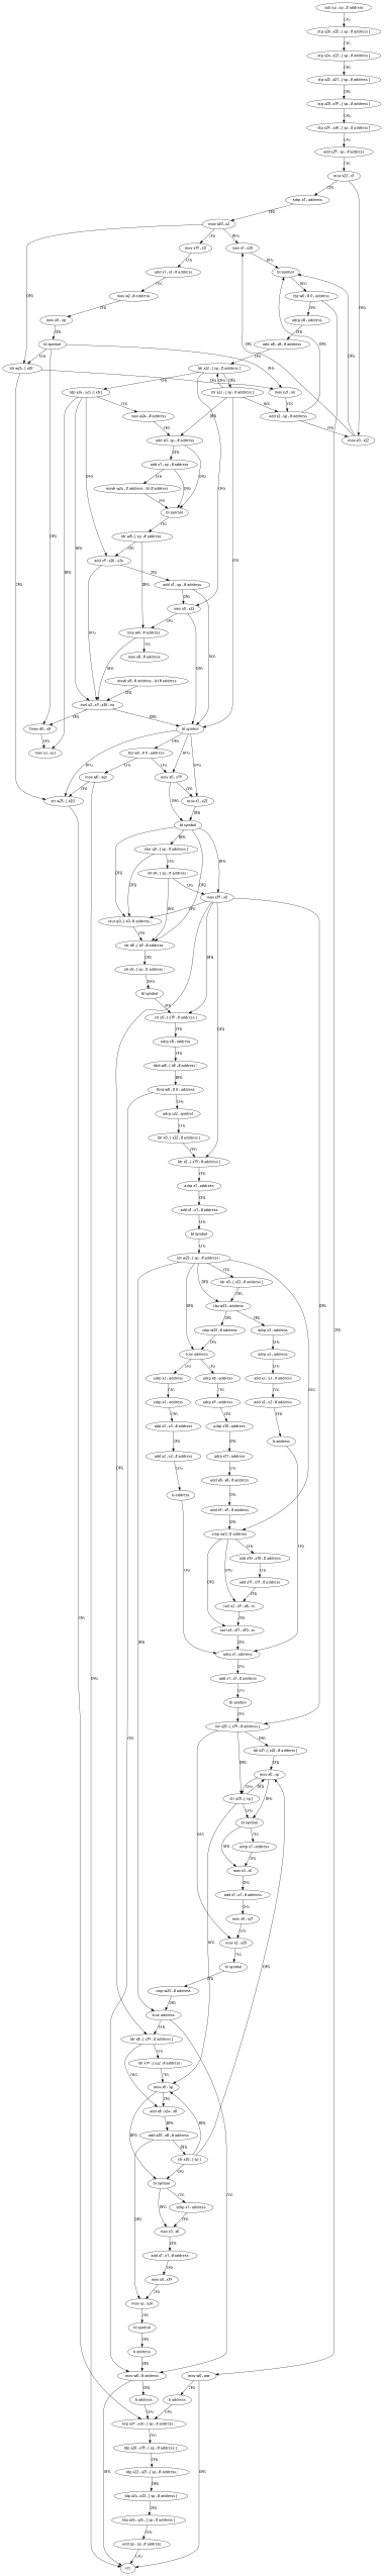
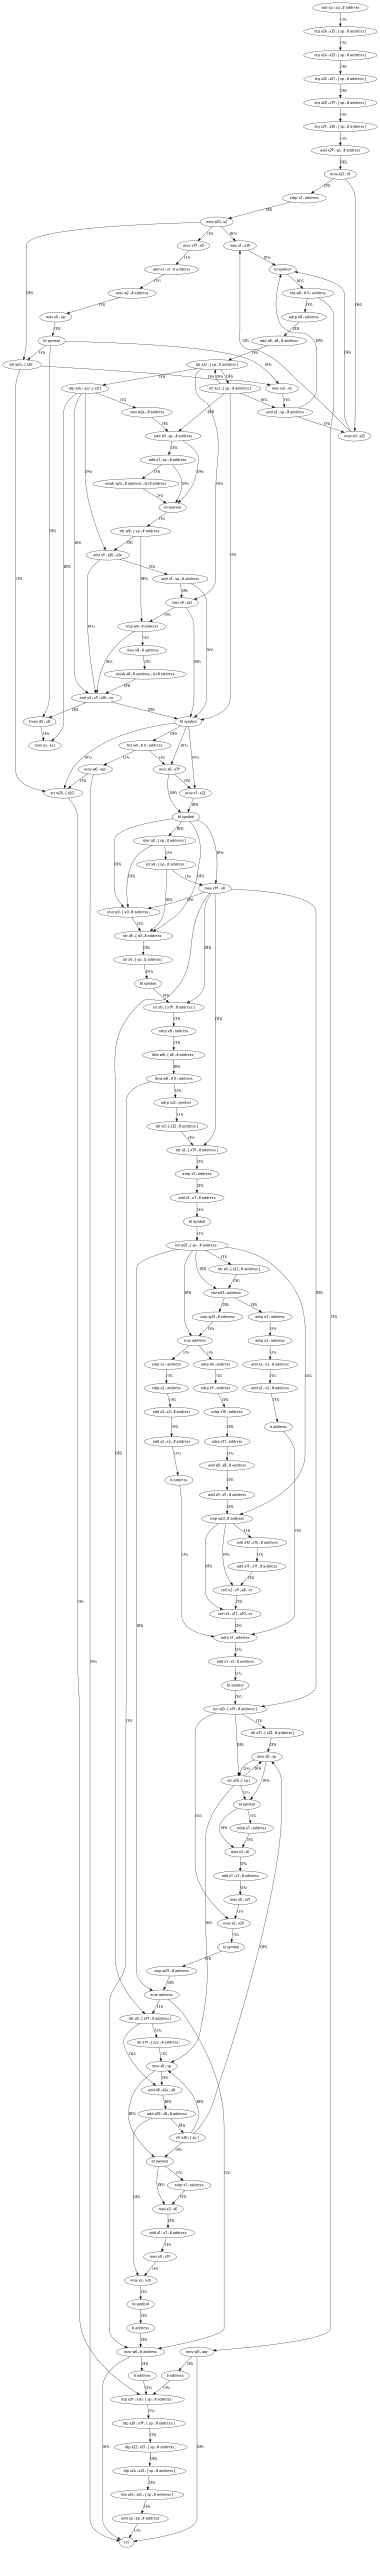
  digraph {
    fontname="Fira Sans"
    node [fontname="Fira Sans"]
    edge [fontname="Fira Sans"]
    n1 [label="sub sp , sp , # address"]
    n2 [label="stp x26 , x25 , [ sp , # address ]"]
    n3 [label="stp x24 , x23 , [ sp , # address ]"]
    n4 [label="stp x22 , x21 , [ sp , # address ]"]
    n5 [label="stp x20 , x19 , [ sp , # address ]"]
    n6 [label="stp x29 , x30 , [ sp , # address ]"]
    n7 [label="add x29 , sp , # address"]
    n8 [label="mov x22 , x1"]
    n9 [label="adrp x1 , address"]
    n10 [label="mov x0 , x22"]
    n11 [label="mov x20 , x2"]
    n12 [label="mov x1 , x20"]
    n13 [label="bl symbol"]
    n14 [label="mov x19 , x0"]
    n15 [label="ldr w25 , [ x20 ]"]
    n16 [label="add x1 , x1 , # address"]
    n17 [label="mov x21 , x0"]
    n18 [label="str w25 , [ x20 ]"]
    n19 [label="mov w2 , # address"]
    n20 [label="mov x0 , xzr"]
    n21 [label="bl symbol"]
    n22 [label="fmov d0 , x8"]
    n23 [label="add x2 , sp , # address"]
    n24 [label="mov x3 , x23"]
    n25 [label="ldp x29 , x30 , [ sp , # address ]"]
    n26 [label="tbz w0 , # 0 , address"]
    n27 [label="mov w0 , wzr"]
    n28 [label="adrp x8 , address"]
    n29 [label="b address"]
    n30 [label=ret]
    n31 [label="add x8 , x8 , # address"]
    n32 [label="ldr x22 , [ sp , # address ]"]
    n33 [label="ldp x20 , x19 , [ sp , # address ]"]
    n34 [label="ldp x22 , x21 , [ sp , # address ]"]
    n35 [label="ldp x26 , x23 , [ x8 ]"]
    n36 [label="mov x0 , x22"]
    n37 [label="str x22 , [ sp , # address ]"]
    n38 [label="mov w24 , # address"]
    n39 [label="add x9 , x26 , x24"]
    n40 [label="csel x2 , x9 , x26 , eq"]
    n41 [label="cmp w8 , # address"]
    n42 [label="bl symbol"]
    n43 [label="add x0 , sp , # address"]
    n44 [label="add x1 , sp , # address"]
    n45 [label="add x1 , sp , # address"]
    n46 [label="bl symbol"]
    n47 [label="movk w24 , # address , lsl # address"]
    n48 [label="ldr w8 , [ sp , # address ]"]
    n49 [label="mov x8 , # address"]
    n50 [label="tbz w0 , # 0 , address"]
    n51 [label="mov x0 , x19"]
    n52 [label="mov x1 , x22"]
    n53 [label="movk x8 , # address , lsl # address"]
    n54 [label="mov w0 , wzr"]
    n55 [label="bl symbol"]
    n56 [label="ldur q0 , [ sp , # address ]"]
    n57 [label="mov x19 , x0"]
    n58 [label="stur q0 , [ x0 , # address ]"]
    n59 [label="str x8 , [ x0 , # address ]"]
    n60 [label="ldp x24 , x23 , [ sp , # address ]"]
    n61 [label="ldp x26 , x25 , [ sp , # address ]"]
    n62 [label="add sp , sp , # address"]
    n63 [label="ldr x8 , [ sp , # address ]"]
    n64 [label="str s0 , [ x19 , # address ]"]
    n65 [label="ldr x2 , [ x19 , # address ]"]
    n66 [label="ldr x20 , [ x19 , # address ]"]
    n67 [label="ldr x8 , [ x19 , # address ]"]
    n68 [label="ldr x0 , [ sp , # address ]"]
    n69 [label="adrp x8 , address"]
    n70 [label="adrp x1 , address"]
    n71 [label="ldr x21 , [ x22 , # address ]"]
    n72 [label="str x20 , [ sp ]"]
    n73 [label="mov x2 , x20"]
    n74 [label="ldr x19 , [ x22 , # address ]"]
    n75 [label="add x8 , x24 , x8"]
    n76 [label="bl symbol"]
    n77 [label="ldrb w8 , [ x8 , # address ]"]
    n78 [label="tbnz w8 , # 0 , address"]
    n79 [label="adrp x22 , symbol"]
    n80 [label="mov w0 , # address"]
    n81 [label="ldr x0 , [ x22 , # address ]"]
    n82 [label="b address"]
    n83 [label="add x1 , x1 , # address"]
    n84 [label="bl symbol"]
    n85 [label="ldr w23 , [ sp , # address ]"]
    n86 [label="ldr x0 , [ x22 , # address ]"]
    n87 [label="cbz w23 , address"]
    n88 [label="b.ne address"]
    n89 [label="b.ne address"]
    n90 [label="cmp w23 , # address"]
    n91 [label="adrp x3 , address"]
    n92 [label="cmp w23 , # address"]
    n93 [label="adrp x8 , address"]
    n94 [label="adrp x3 , address"]
    n95 [label="add x10 , x10 , # address"]
    n96 [label="csel x2 , x9 , x8 , eq"]
    n97 [label="csel x3 , x11 , x10 , eq"]
    n98 [label="adrp x2 , address"]
    n99 [label="add x3 , x3 , # address"]
    n100 [label="add x2 , x2 , # address"]
    n101 [label="b address"]
    n102 [label="adrp x1 , address"]
    n103 [label="add x1 , x1 , # address"]
    n104 [label="bl symbol"]
    n105 [label="adrp x9 , address"]
    n106 [label="adrp x2 , address"]
    n107 [label="adrp x10 , address"]
    n108 [label="add x3 , x3 , # address"]
    n109 [label="mov x0 , sp"]
    n110 [label="bl symbol"]
    n111 [label="mov x0 , sp"]
    n112 [label="bl symbol"]
    n113 [label="adrp x1 , address"]
    n114 [label="mov x3 , x0"]
    n115 [label="bl symbol"]
    n116 [label="add x1 , x1 , # address"]
    n117 [label="mov x0 , x21"]
    n118 [label="cmp w23 , # address"]
    n119 [label="add x20 , x8 , # address"]
    n120 [label="adrp x11 , address"]
    n121 [label="add x8 , x8 , # address"]
    n122 [label="add x9 , x9 , # address"]
    n123 [label="add x11 , x11 , # address"]
    n124 [label="add x2 , x2 , # address"]
    n125 [label="b address"]
    n126 [label="adrp x1 , address"]
    n127 [label="mov x3 , x0"]
    n128 [label="str x20 , [ sp ]"]
    n129 [label="mov x2 , x20"]
    n130 [label="bl symbol"]
    n131 [label="add x1 , x1 , # address"]
    n132 [label="mov x0 , x19"]
    n133 [label="b address"]
    n1 -> n2 [label=CFG]
    n2 -> n3 [label=CFG]
    n3 -> n4 [label=CFG]
    n4 -> n5 [label=CFG]
    n5 -> n6 [label=CFG]
    n6 -> n7 [label=CFG]
-   n7 -> n8 [label=CFG]
+   n7 -> n8 [label=DFG]
    n8 -> n9 [label=CFG]
    n8 -> n10 [label=DFG]
    n9 -> n11 [label=CFG]
    n10 -> n12 [label=CFG]
    n10 -> n13 [label=DFG]
    n11 -> n12 [label=DFG]
    n11 -> n14 [label=CFG]
    n11 -> n15 [label=DFG]
    n12 -> n13 [label=DFG]
    n13 -> n26 [label=DFG]
    n14 -> n16 [label=CFG]
    n15 -> n17 [label=CFG]
    n15 -> n18 [label=CFG]
    n16 -> n19 [label=CFG]
    n17 -> n23 [label=CFG]
    n18 -> n25 [label=CFG]
    n19 -> n20 [label=CFG]
    n20 -> n21 [label=CFG]
    n21 -> n15 [label=CFG]
    n21 -> n17 [label=DFG]
    n21 -> n22 [label=DFG]
    n22 -> n24 [label=CFG]
    n23 -> n10 [label=CFG]
    n23 -> n13 [label=DFG]
    n25 -> n33 [label=CFG]
    n26 -> n27 [label=CFG]
    n26 -> n28 [label=CFG]
    n27 -> n29 [label=CFG]
    n27 -> n30 [label=DFG]
    n28 -> n31 [label=CFG]
    n29 -> n25 [label=CFG]
    n31 -> n32 [label=CFG]
    n32 -> n35 [label=CFG]
    n32 -> n36 [label=DFG]
    n32 -> n37 [label=DFG]
    n33 -> n34 [label=CFG]
    n34 -> n60 [label=DFG]
    n35 -> n24 [label=DFG]
    n35 -> n38 [label=CFG]
    n35 -> n39 [label=DFG]
    n35 -> n40 [label=DFG]
    n36 -> n41 [label=CFG]
    n36 -> n42 [label=DFG]
    n37 -> n23 [label=DFG]
    n37 -> n32 [label=DFG]
    n37 -> n42 [label=CFG]
    n37 -> n43 [label=DFG]
    n38 -> n43 [label=CFG]
    n39 -> n40 [label=DFG]
    n39 -> n44 [label=CFG]
    n40 -> n22 [label=CFG]
    n40 -> n42 [label=DFG]
    n41 -> n40 [label=DFG]
    n41 -> n49 [label=CFG]
    n42 -> n18 [label=DFG]
    n42 -> n50 [label=DFG]
    n42 -> n51 [label=DFG]
    n42 -> n52 [label=DFG]
    n43 -> n45 [label=CFG]
    n43 -> n46 [label=DFG]
    n44 -> n36 [label=CFG]
    n44 -> n42 [label=DFG]
    n45 -> n46 [label=DFG]
    n45 -> n47 [label=CFG]
    n46 -> n48 [label=CFG]
    n47 -> n46 [label=CFG]
    n48 -> n39 [label=CFG]
    n48 -> n41 [label=DFG]
+   n49 -> n53 [label=CFG]
    n50 -> n51 [label=CFG]
    n50 -> n54 [label=CFG]
    n51 -> n52 [label=CFG]
    n51 -> n55 [label=DFG]
    n52 -> n55 [label=DFG]
    n53 -> n40 [label=CFG]
    n54 -> n18 [label=CFG]
    n54 -> n30 [label=DFG]
    n55 -> n56 [label=DFG]
    n55 -> n57 [label=DFG]
    n55 -> n58 [label=DFG]
    n55 -> n59 [label=DFG]
    n56 -> n58 [label=DFG]
    n56 -> n63 [label=CFG]
    n57 -> n58 [label=CFG]
    n57 -> n64 [label=DFG]
    n57 -> n65 [label=DFG]
    n57 -> n66 [label=DFG]
    n57 -> n67 [label=DFG]
    n58 -> n59 [label=CFG]
    n59 -> n68 [label=CFG]
    n60 -> n61 [label=CFG]
    n61 -> n62 [label=CFG]
    n62 -> n30 [label=CFG]
    n63 -> n57 [label=CFG]
    n63 -> n59 [label=DFG]
    n64 -> n69 [label=CFG]
    n65 -> n70 [label=CFG]
-   n66 -> n71 [label=DFG]
+   n66 -> n71 [label=CFG]
    n66 -> n72 [label=DFG]
    n66 -> n73 [label=DFG]
    n67 -> n74 [label=CFG]
    n67 -> n75 [label=DFG]
    n68 -> n76 [label=DFG]
    n69 -> n77 [label=CFG]
    n70 -> n83 [label=CFG]
    n71 -> n109 [label=CFG]
    n72 -> n109 [label=DFG]
    n72 -> n110 [label=CFG]
    n72 -> n111 [label=DFG]
    n73 -> n112 [label=CFG]
    n74 -> n111 [label=CFG]
    n75 -> n119 [label=DFG]
    n76 -> n64 [label=DFG]
    n77 -> n78 [label=DFG]
    n78 -> n79 [label=CFG]
    n78 -> n80 [label=CFG]
    n79 -> n81 [label=CFG]
    n80 -> n30 [label=DFG]
    n80 -> n82 [label=CFG]
    n81 -> n65 [label=CFG]
    n82 -> n25 [label=CFG]
    n83 -> n84 [label=CFG]
    n84 -> n85 [label=CFG]
    n85 -> n86 [label=CFG]
    n85 -> n87 [label=DFG]
    n85 -> n88 [label=DFG]
    n85 -> n89 [label=DFG]
    n85 -> n90 [label=DFG]
    n86 -> n87 [label=CFG]
    n87 -> n91 [label=CFG]
    n87 -> n92 [label=CFG]
    n88 -> n93 [label=CFG]
    n88 -> n94 [label=CFG]
    n89 -> n67 [label=CFG]
    n89 -> n80 [label=CFG]
    n90 -> n95 [label=CFG]
    n90 -> n96 [label=DFG]
    n90 -> n97 [label=DFG]
    n91 -> n98 [label=CFG]
    n92 -> n88 [label=CFG]
    n93 -> n105 [label=CFG]
    n94 -> n106 [label=CFG]
    n95 -> n123 [label=CFG]
    n96 -> n97 [label=CFG]
    n97 -> n102 [label=CFG]
    n98 -> n99 [label=CFG]
    n99 -> n100 [label=CFG]
    n100 -> n101 [label=CFG]
    n101 -> n102 [label=CFG]
    n102 -> n103 [label=CFG]
    n103 -> n104 [label=CFG]
    n104 -> n66 [label=CFG]
    n105 -> n107 [label=CFG]
    n106 -> n108 [label=CFG]
    n107 -> n120 [label=CFG]
    n108 -> n124 [label=CFG]
    n109 -> n72 [label=CFG]
    n109 -> n110 [label=DFG]
    n110 -> n113 [label=CFG]
    n110 -> n114 [label=DFG]
    n111 -> n75 [label=CFG]
    n111 -> n115 [label=DFG]
    n112 -> n118 [label=CFG]
    n113 -> n114 [label=CFG]
    n114 -> n116 [label=CFG]
    n115 -> n126 [label=CFG]
    n115 -> n127 [label=DFG]
    n116 -> n117 [label=CFG]
    n117 -> n73 [label=CFG]
    n118 -> n89 [label=CFG]
    n119 -> n128 [label=DFG]
    n119 -> n129 [label=DFG]
    n120 -> n121 [label=CFG]
    n121 -> n122 [label=CFG]
    n122 -> n90 [label=CFG]
    n123 -> n96 [label=CFG]
    n124 -> n125 [label=CFG]
    n125 -> n102 [label=CFG]
    n126 -> n127 [label=CFG]
    n127 -> n131 [label=CFG]
    n128 -> n109 [label=DFG]
    n128 -> n111 [label=DFG]
    n128 -> n115 [label=CFG]
    n129 -> n130 [label=CFG]
    n130 -> n133 [label=CFG]
    n131 -> n132 [label=CFG]
    n132 -> n129 [label=CFG]
    n133 -> n80 [label=CFG]
  }
